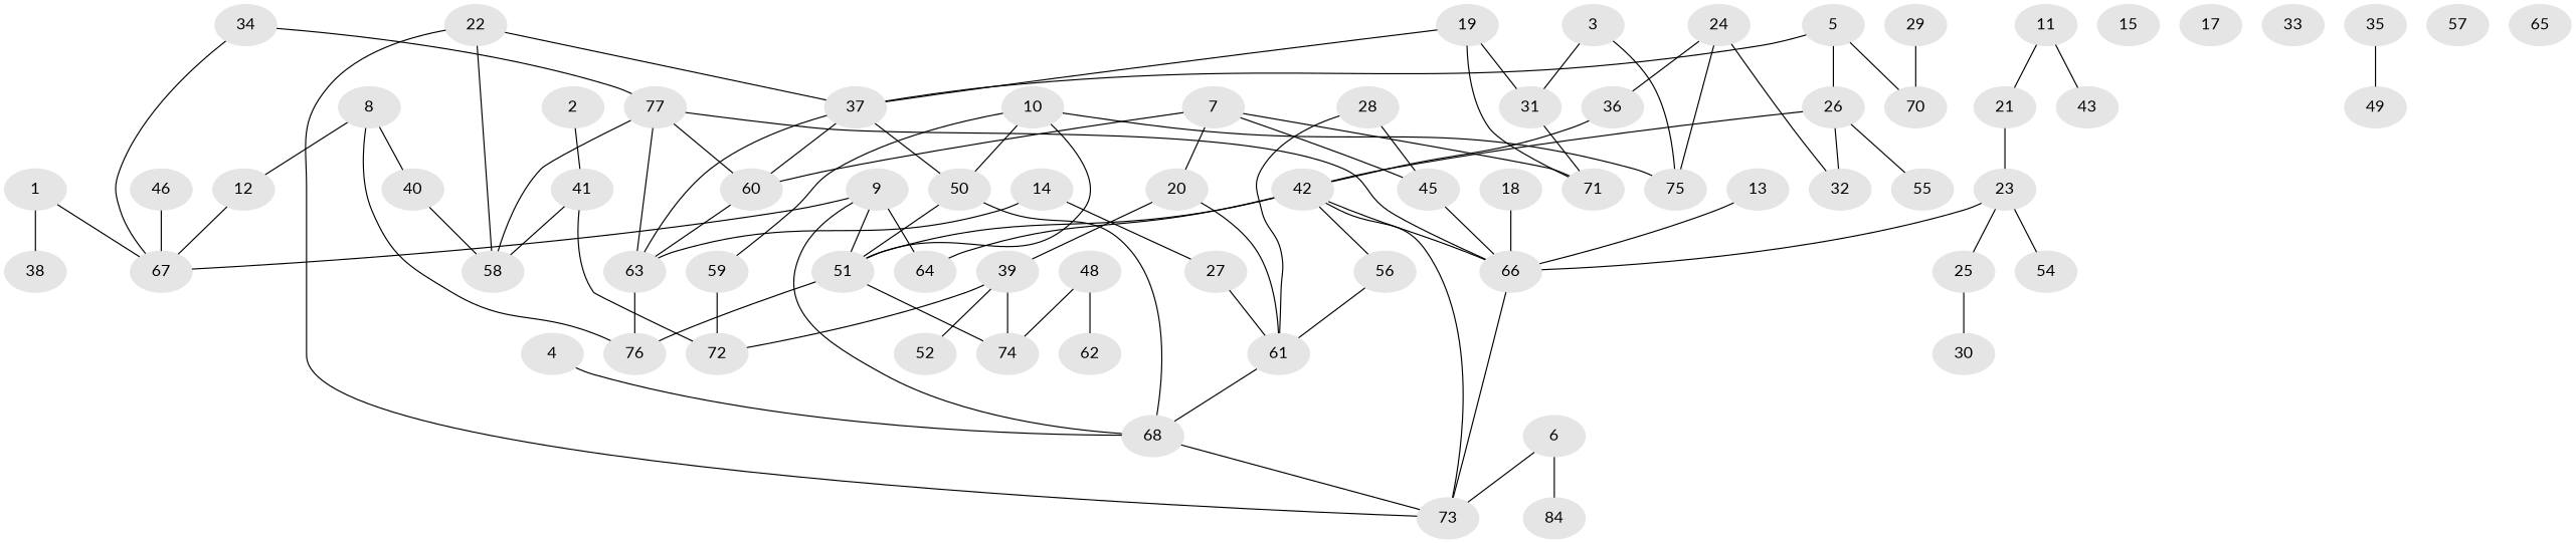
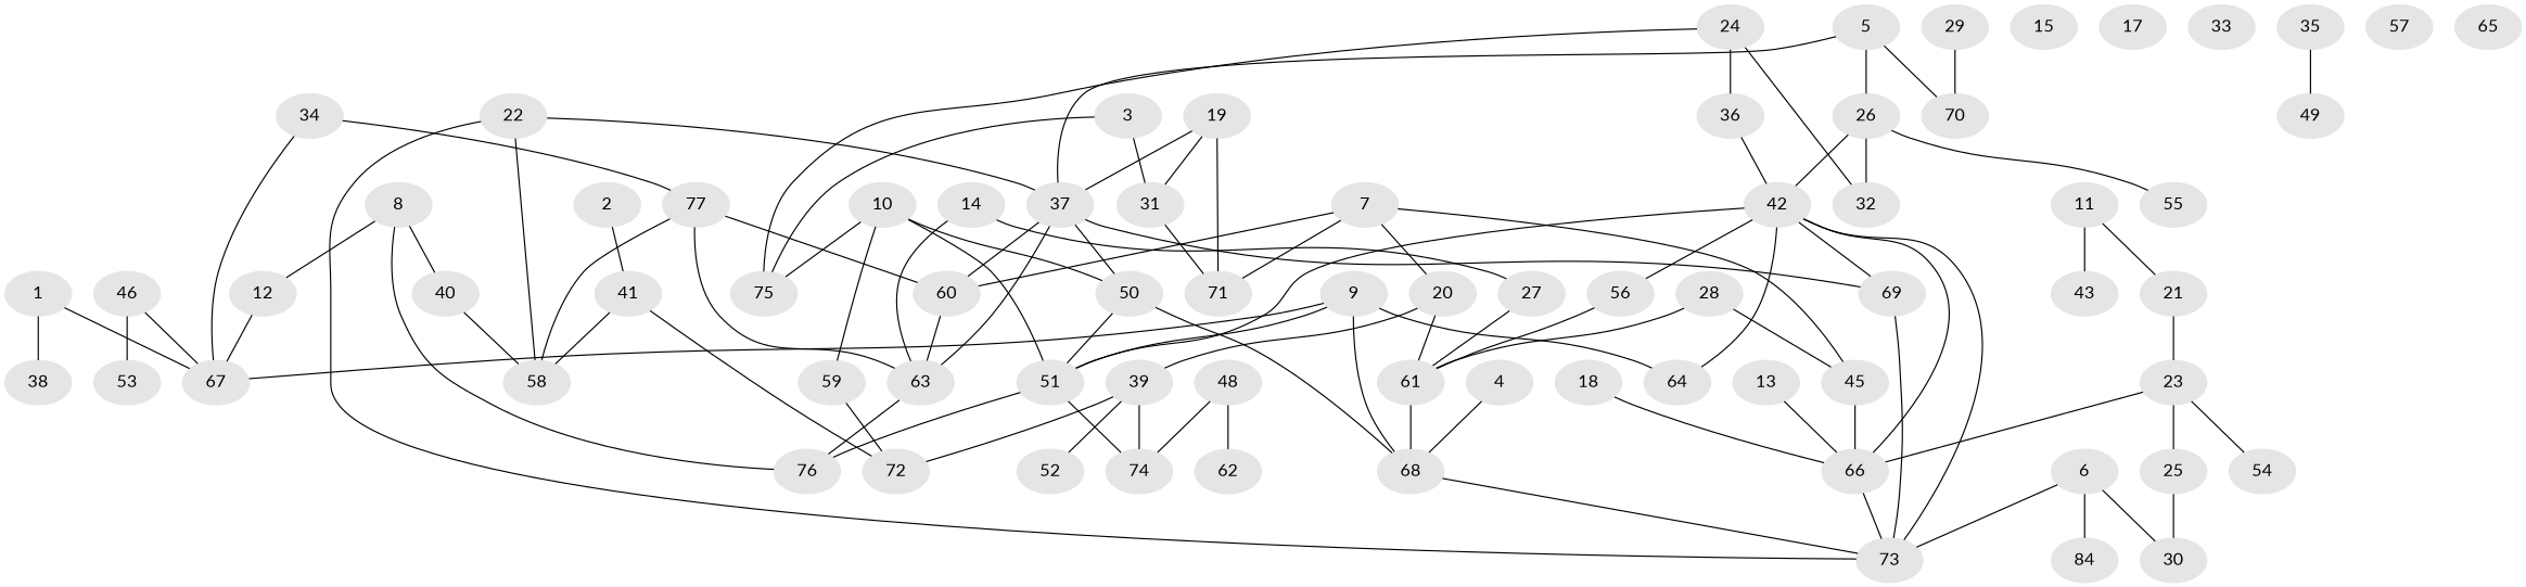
  graph {
    fontname=Lato
    node [color=gray90 fontname=Lato style=filled]
    edge [fontname=Lato]
    1
    38
    67
    2
    41
    72
    58
    3
    31
    75
    71
    4
    68
    73
    5
    26
    37
    70
    32
    42
    55
    60
    50
    63
+   69
    6
    30
    n28 [label=84]
    7
    20
    45
    39
    61
    66
    8
    12
    40
    76
    9
    51
    64
    74
    10
    59
    11
    21
    43
    23
    13
    14
    27
    15
    36
    17
    18
    19
    52
    25
    54
    22
    24
    56
    28
    29
    33
    34
    n67 [label=77]
    35
    49
    46
+   53
    48
    62
    57
    65
    1 -- 38
    1 -- 67
    2 -- 41
    41 -- 72
    41 -- 58
    3 -- 31
    3 -- 75
    31 -- 71
    4 -- 68
    68 -- 73
    5 -- 26
    5 -- 37
    5 -- 70
    26 -- 32
    26 -- 42
    26 -- 55
    37 -- 60
    37 -- 50
    37 -- 63
+   37 -- 69
    42 -- 73
+   42 -- 69
    42 -- 66
    42 -- 51
    42 -- 64
    42 -- 56
    60 -- 63
    50 -- 68
    50 -- 51
    63 -- 76
+   69 -- 73
    6 -- 73
+   6 -- 30
    6 -- n28
    7 -- 71
    7 -- 60
    7 -- 20
    7 -- 45
    20 -- 39
    20 -- 61
    45 -- 66
    39 -- 72
    39 -- 74
    39 -- 52
    61 -- 68
    66 -- 73
    8 -- 12
    8 -- 40
    8 -- 76
    12 -- 67
    40 -- 58
    9 -- 67
    9 -- 68
    9 -- 51
    9 -- 64
    51 -- 76
    51 -- 74
    10 -- 75
    10 -- 50
    10 -- 51
    10 -- 59
    59 -- 72
    11 -- 21
    11 -- 43
    21 -- 23
    23 -- 66
    23 -- 25
    23 -- 54
    13 -- 66
    14 -- 63
    14 -- 27
    27 -- 61
    36 -- 42
    18 -- 66
    19 -- 31
    19 -- 71
    19 -- 37
    25 -- 30
    22 -- 58
    22 -- 73
    22 -- 37
    24 -- 75
    24 -- 32
    24 -- 36
    56 -- 61
    28 -- 45
    28 -- 61
    29 -- 70
    34 -- 67
    34 -- n67
    n67 -- 58
    n67 -- 60
    n67 -- 63
-   n67 -- 66
    35 -- 49
    46 -- 67
+   46 -- 53
    48 -- 74
    48 -- 62
  }
